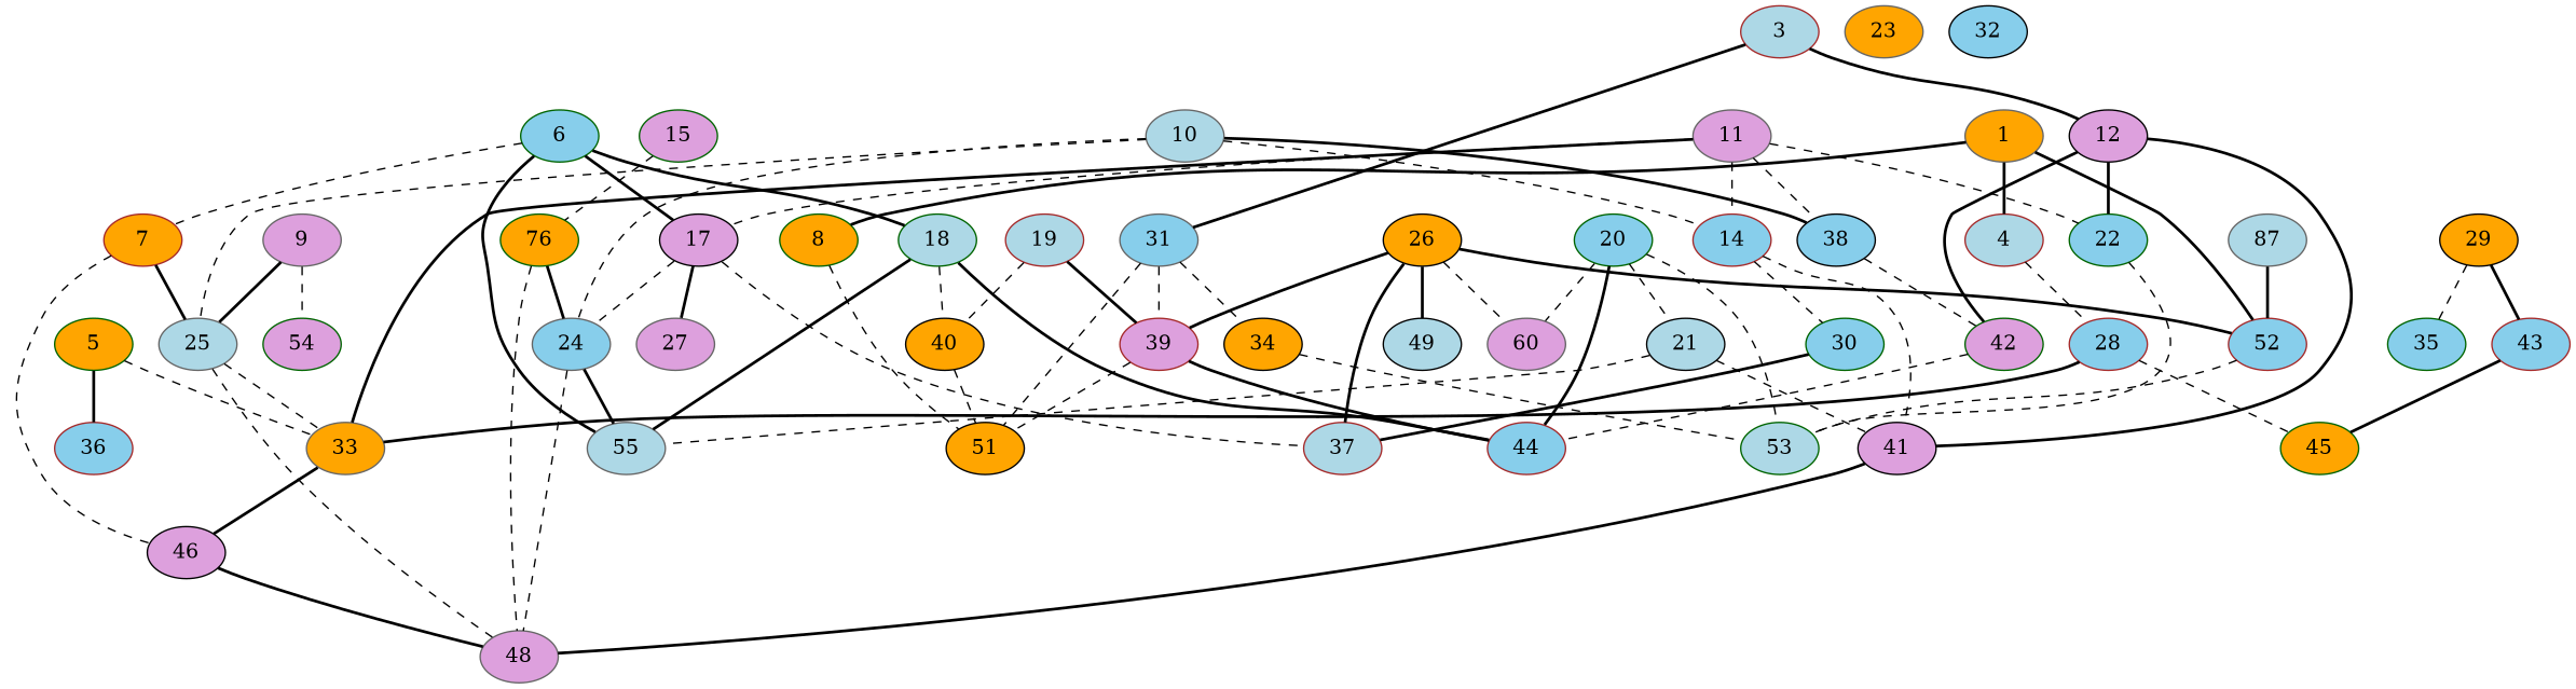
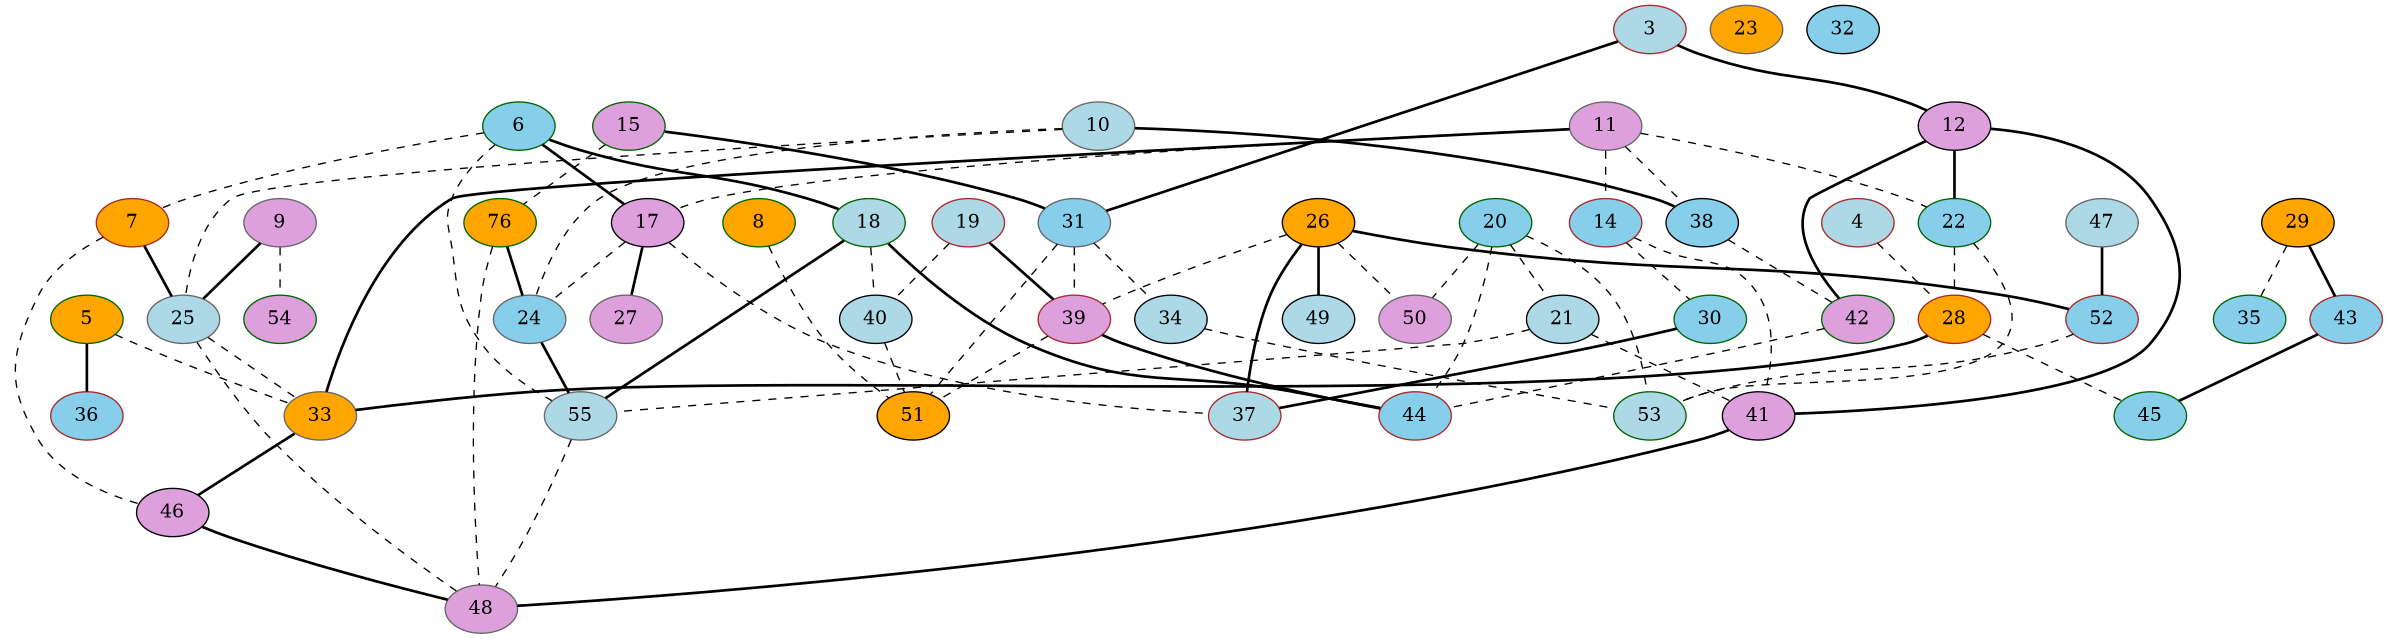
  graph {
    node [color=gray40 fillcolor=skyblue style=filled]
    edge [style=dashed]
-   1 [fillcolor=orange]
    4 [color=brown fillcolor=lightblue]
    8 [color=darkgreen fillcolor=orange]
    52 [color=brown]
-   28 [color=brown]
+   28 [color=brown fillcolor=orange]
    51 [color=black fillcolor=orange]
    53 [color=darkgreen fillcolor=lightblue]
    20 [color=darkgreen]
    44 [color=brown]
    21 [color=black fillcolor=lightblue]
-   50 [fillcolor=plum label=60]
+   50 [fillcolor=plum]
    22 [color=darkgreen]
    3 [color=brown fillcolor=lightblue]
    12 [color=black fillcolor=plum]
    31
    41 [color=black fillcolor=plum]
    42 [color=darkgreen fillcolor=plum]
    39 [color=brown fillcolor=plum]
-   34 [color=black fillcolor=orange]
+   34 [color=black fillcolor=lightblue]
    33 [fillcolor=orange]
-   45 [color=darkgreen fillcolor=orange]
+   45 [color=darkgreen]
    5 [color=darkgreen fillcolor=orange]
    36 [color=brown]
    46 [color=black fillcolor=plum]
    6 [color=darkgreen]
    7 [color=brown fillcolor=orange]
    17 [color=black fillcolor=plum]
    18 [color=darkgreen fillcolor=lightblue]
    55 [fillcolor=lightblue]
    25 [fillcolor=lightblue]
    24
    27 [fillcolor=plum]
    37 [color=brown fillcolor=lightblue]
-   40 [color=black fillcolor=orange]
+   40 [color=black fillcolor=lightblue]
    48 [fillcolor=plum]
    9 [fillcolor=plum]
    54 [color=darkgreen fillcolor=plum]
    10 [fillcolor=lightblue]
    14 [color=brown]
    38 [color=black]
    30 [color=darkgreen]
    11 [fillcolor=plum]
    15 [color=darkgreen fillcolor=plum]
    n44 [color=darkgreen fillcolor=orange label=76]
    19 [color=brown fillcolor=lightblue]
    23 [fillcolor=orange]
    26 [color=black fillcolor=orange]
    49 [color=black fillcolor=lightblue]
    29 [color=black fillcolor=orange]
    35 [color=darkgreen]
    43 [color=brown]
    32 [color=black]
-   47 [fillcolor=lightblue label=87]
-   1 -- 4 [style=bold]
-   1 -- 8 [style=bold]
-   1 -- 52 [style=bold]
+   47 [fillcolor=lightblue]
    4 -- 28
    8 -- 51
    52 -- 53
    28 -- 33 [style=bold]
    28 -- 45
    20 -- 53
-   20 -- 44 [style=bold]
+   20 -- 44
    20 -- 21
    20 -- 50
    21 -- 41
    21 -- 55
+   22 -- 28
    22 -- 53
    3 -- 12 [style=bold]
    3 -- 31 [style=bold]
    12 -- 22 [style=bold]
    12 -- 41 [style=bold]
    12 -- 42 [style=bold]
    31 -- 51
    31 -- 39
    31 -- 34
    41 -- 48 [style=bold]
    42 -- 44
    39 -- 51
    39 -- 44 [style=bold]
    34 -- 53
    33 -- 46 [style=bold]
    5 -- 33
    5 -- 36 [style=bold]
    46 -- 48 [style=bold]
    6 -- 7
    6 -- 17 [style=bold]
    6 -- 18 [style=bold]
-   6 -- 55 [style=bold]
+   6 -- 55
    7 -- 46
    7 -- 25 [style=bold]
    17 -- 24
    17 -- 27 [style=bold]
    17 -- 37
    18 -- 44 [style=bold]
    18 -- 55 [style=bold]
    18 -- 40
    25 -- 33
    25 -- 48
    24 -- 55 [style=bold]
-   24 -- 48
+   55 -- 48
    40 -- 51
    9 -- 25 [style=bold]
    9 -- 54
    10 -- 25
    10 -- 24
-   10 -- 14
    10 -- 38 [style=bold]
    14 -- 41
    14 -- 30
    38 -- 42
    30 -- 37 [style=bold]
    11 -- 22
    11 -- 33 [style=bold]
    11 -- 17
    11 -- 14
    11 -- 38
+   15 -- 31 [style=bold]
    15 -- n44
    n44 -- 24 [style=bold]
    n44 -- 48
    19 -- 39 [style=bold]
    19 -- 40
    26 -- 52 [style=bold]
    26 -- 50
-   26 -- 39 [style=bold]
+   26 -- 39
    26 -- 37 [style=bold]
    26 -- 49 [style=bold]
    29 -- 35
    29 -- 43 [style=bold]
    43 -- 45 [style=bold]
    47 -- 52 [style=bold]
  }
